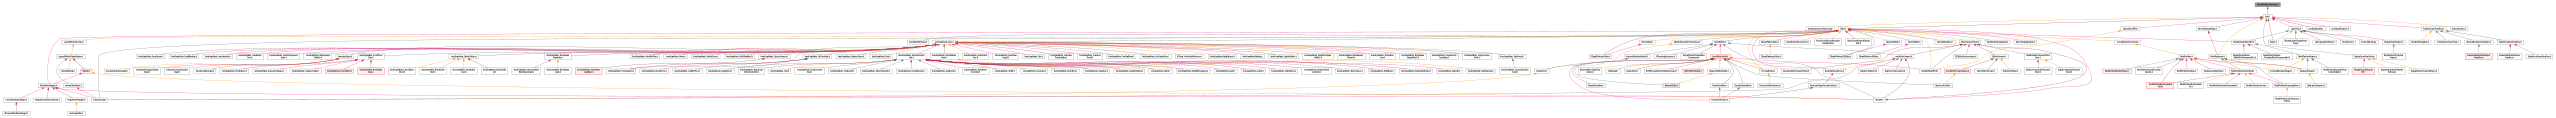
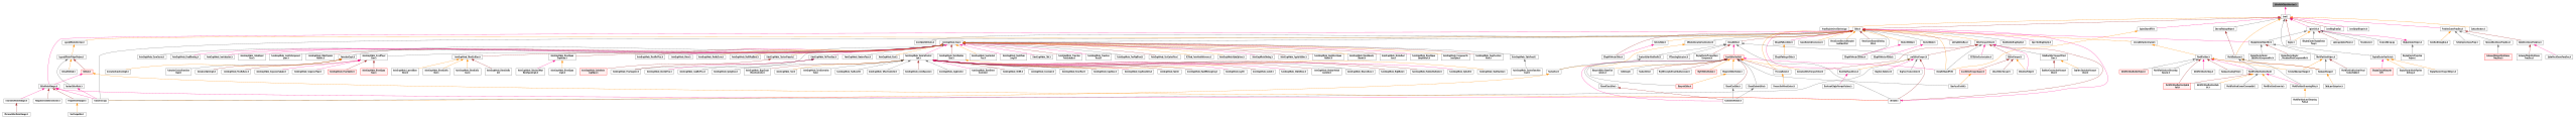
  digraph {
    fontname=Oswald
    node [color=grey40 fillcolor=white fontname=Oswald fontsize=10 shape=box style=filled]
    edge [color=brown dir=back fontname=Oswald fontsize=10 labelfontname=Helvetica labelfontsize=10 style=solid]
    n1 [color=gray40 fillcolor=grey60 fontcolor=black height=0.2 label="EditorPathObjectInterface.h" width=0.4]
    n2 [height=0.2 label="Level.h" width=0.4]
    n3 [height=0.2 label="AsyncRegisterLevelContext.cpp" width=0.4]
    n4 [height=0.2 label="Editor.h" width=0.4]
    n5 [height=0.2 label="Engine.h" width=0.4]
    n6 [height=0.2 label="EngineSharedPCH.h" width=0.4]
    n7 [height=0.2 label="EngineUtils.h" width=0.4]
    n8 [height=0.2 label="ExternalPackageHelper.h" width=0.4]
    n9 [height=0.2 label="WorldDataLayers.h" width=0.4]
    n10 [height=0.2 label="LevelDragDropOp.h" width=0.4]
    n11 [height=0.2 label="LevelScriptBlueprint.h" width=0.4]
    n12 [height=0.2 label="PrimitiveSceneProxyDesc.h" width=0.4]
    n13 [height=0.2 label="SurfaceIterators.h" width=0.4]
    n14 [height=0.2 label="WorldPartitionHelpers.h" width=0.4]
    n15 [height=0.2 label="AnimGraphNode_Base.h" width=0.4]
    n16 [height=0.2 label="AnimNodeEditModes.h" width=0.4]
    n17 [height=0.2 label="BookMarkTypeActions.h" width=0.4]
    n18 [height=0.2 label="BrushBuilderDragDropOp.h" width=0.4]
    n19 [height=0.2 label="DisplayClusterObjectRef.h" width=0.4]
    n20 [height=0.2 label="EdModeInteractiveToolsContext.h" width=0.4]
    n21 [height=0.2 label="FractureTool.cpp" width=0.4]
    n22 [height=0.2 label="EditorModeManager.h" width=0.4]
    n23 [height=0.2 label="EditorViewportClient.h" width=0.4]
    n24 [height=0.2 label="UnrealEdSharedPCH.h" width=0.4]
    n25 [height=0.2 label="ExportTextDragDropOp.h" width=0.4]
    n26 [height=0.2 label="ExternalDirtyActorsTracker.h" width=0.4]
    n27 [height=0.2 label="GameModeInfoCustomizer.h" width=0.4]
    n28 [height=0.2 label="LegacyEdModeInterfaces.h" width=0.4]
    n29 [height=0.2 label="MovieSceneDirectorBlueprint\lConditionUtils.h" width=0.4]
    n30 [height=0.2 label="MovieSceneDynamicBinding\lUtils.h" width=0.4]
    n31 [height=0.2 label="PersonaModule.h" width=0.4]
    n32 [height=0.2 label="SGraphPinNumSlider.h" width=0.4]
    n33 [height=0.2 label="SGraphPinVector2DSlider.h" width=0.4]
    n34 [height=0.2 label="SGraphPinVectorSlider.h" width=0.4]
    n35 [height=0.2 label="SVector2DSlider.h" width=0.4]
    n36 [height=0.2 label="SVector4Slider.h" width=0.4]
    n37 [height=0.2 label="SVectorSlider.h" width=0.4]
    n38 [height=0.2 label="SubTrackEditorBase.h" width=0.4]
    n39 [height=0.2 label="UnrealEdMisc.h" width=0.4]
    n40 [height=0.2 label="DisplayClusterHelpers.h" width=0.4]
    n41 [height=0.2 label="IDisplayClusterDisplayDevice\lProxy.h" width=0.4]
    n42 [height=0.2 label="LandscapeSplineProxies.h" width=0.4]
    n43 [height=0.2 label="PawnIterator.h" width=0.4]
    n44 [height=0.2 label="Texture2DArray.cpp" width=0.4]
    n45 [height=0.2 label="DataLayerManager.h" width=0.4]
    n46 [height=0.2 label="WorldPartitionRuntimeHash.h" width=0.4]
    n47 [height=0.2 label="WorldPartitionStreamingPolicy.h" width=0.4]
    n48 [height=0.2 label="AnimNextDebugDraw.h" width=0.4]
    n49 [height=0.2 label="ParticleSystemSceneProxy.h" width=0.4]
    n50 [height=0.2 label="SkinnedMeshSceneProxyDesc.h" width=0.4]
    n51 [height=0.2 label="StaticMeshSceneProxyDesc.h" width=0.4]
    n52 [height=0.2 label="ExternalDataLayerManager.h" width=0.4]
    n53 [height=0.2 label="WorldPartitionRuntimeVirtual\lTextureBuilder.h" width=0.4]
    n54 [height=0.2 label="AnimGraphNodeAlphaOptions.h" width=0.4]
    n55 [height=0.2 label="AnimGraphNodeBinding.h" width=0.4]
    n56 [height=0.2 label="AnimGraphNode_ApplyAdditive.h" width=0.4]
    n57 [height=0.2 label="AnimGraphNode_ApplyMeshSpace\lAdditive.h" width=0.4]
    n58 [height=0.2 label="AnimGraphNode_AssetPlayer\lBase.h" width=0.4]
    n59 [height=0.2 label="AnimGraphNode_BlendBoneBy\lChannel.h" width=0.4]
    n60 [height=0.2 label="AnimGraphNode_BlendListBase.h" width=0.4]
    n61 [height=0.2 label="AnimGraphNode_BlendSpace\lGraphBase.h" width=0.4]
    n62 [height=0.2 label="AnimGraphNode_BlendSpace\lSampleResult.h" width=0.4]
    n63 [height=0.2 label="AnimGraphNode_ComponentTo\lLocalSpace.h" width=0.4]
    n64 [height=0.2 label="AnimGraphNode_CopyPoseFrom\lMesh.h" width=0.4]
    n65 [height=0.2 label="AnimGraphNode_CurveSource.h" width=0.4]
    n66 [height=0.2 label="AnimGraphNode_CustomProperty.h" width=0.4]
    n67 [height=0.2 label="AnimGraphNode_DeadBlending.h" width=0.4]
    n68 [height=0.2 label="AnimGraphNode_Inertialization.h" width=0.4]
    n69 [height=0.2 label="AnimGraphNode_LinkedInput\lPose.h" width=0.4]
    n70 [height=0.2 label="AnimGraphNode_LocalToComponent\lSpace.h" width=0.4]
    n71 [height=0.2 label="AnimGraphNode_MakeDynamic\lAdditive.h" width=0.4]
    n72 [height=0.2 label="AnimGraphNode_MeshRefPose.h" width=0.4]
    n73 [height=0.2 label="AnimGraphNode_Mirror.h" width=0.4]
    n74 [height=0.2 label="AnimGraphNode_ModifyCurve.h" width=0.4]
    n75 [height=0.2 label="AnimGraphNode_MultiWayBlend.h" width=0.4]
    n76 [height=0.2 label="AnimGraphNode_PoseSnapshot.h" width=0.4]
    n77 [height=0.2 label="AnimGraphNode_RandomPlayer.h" width=0.4]
    n78 [height=0.2 label="AnimGraphNode_RefPoseBase.h" width=0.4]
    n79 [height=0.2 label="AnimGraphNode_Root.h" width=0.4]
    n80 [height=0.2 label="AnimGraphNode_RotateRoot\lBone.h" width=0.4]
    n81 [height=0.2 label="AnimGraphNode_SaveCached\lPose.h" width=0.4]
    n82 [height=0.2 label="AnimGraphNode_ScaleChain\lLength.h" width=0.4]
    n83 [height=0.2 label="AnimGraphNode_SkeletalControl\lBase.h" width=0.4]
    n84 [height=0.2 label="AnimGraphNode_Slot.h" width=0.4]
    n85 [height=0.2 label="AnimGraphNode_StateMachine\lBase.h" width=0.4]
    n86 [height=0.2 label="AnimGraphNode_StateResult.h" width=0.4]
    n87 [height=0.2 label="AnimGraphNode_Transition\lPoseEvaluator.h" width=0.4]
    n88 [height=0.2 label="AnimGraphNode_Transition\lResult.h" width=0.4]
    n89 [height=0.2 label="AnimGraphNode_TwoWayBlend.h" width=0.4]
    n90 [height=0.2 label="AnimGraphNode_UseCachedPose.h" width=0.4]
    n91 [height=0.2 label="AnimationGraph.h" width=0.4]
    n92 [height=0.2 label="K2Node_AnimNodeReference.h" width=0.4]
    n93 [height=0.2 label="BookmarkSingleViewportActions.h" width=0.4]
    n94 [height=0.2 label="DisplayClusterRender\l_ProceduralMeshComponentRef.h" width=0.4]
    n95 [height=0.2 label="DisplayClusterRender\l_StaticMeshComponentRef.h" width=0.4]
    n96 [height=0.2 label="DisplayClusterRootActor.h" width=0.4]
    n97 [height=0.2 label="FractureTool.h" width=0.4]
    n98 [height=0.2 label="UnrealEd.h" width=0.4]
    n99 [height=0.2 label="AssetEditorModeManager.h" width=0.4]
    n100 [height=0.2 label="NavigationToolEditorSelection.h" width=0.4]
    n101 [height=0.2 label="WidgetModeManager.h" width=0.4]
    n102 [height=0.2 label="AnimationEditorViewportClient.h" width=0.4]
    n103 [height=0.2 label="DataflowEditorViewportClient\lBase.h" width=0.4]
    n104 [height=0.2 label="ISCSEditorCustomization.h" width=0.4]
    n105 [height=0.2 label="LevelEditorViewport.h" width=0.4]
    n106 [height=0.2 label="SEditorViewport.h" width=0.4]
    n107 [height=0.2 label="SSkeletonWidget.h" width=0.4]
    n108 [height=0.2 label="WorldPartition.h" width=0.4]
    n109 [height=0.2 label="LegacyEdModeWidgetHelpers.h" width=0.4]
    n110 [height=0.2 label="PersonaToolMenuContext.h" width=0.4]
    n111 [height=0.2 label="SGraphPinIntegerSlider.h" width=0.4]
    n112 [height=0.2 label="SGraphPinVector4Slider.h" width=0.4]
    n113 [color=red fillcolor="#FFF0F0" height=0.2 label="AssetEditorToolkit.h" width=0.4]
    n114 [height=0.2 label="DisplayClusterPreviewShare\lComponent.h" width=0.4]
    n115 [height=0.2 label="FractureEditorModeToolkit.h" width=0.4]
    n116 [height=0.2 label="VPScoutingSubsystem.h" width=0.4]
    n117 [color=red fillcolor="#FFF0F0" height=0.2 label="AnimGraphNode_BlendSpace\lBase.h" width=0.4]
    n118 [height=0.2 label="AnimGraphNode_PoseByName.h" width=0.4]
    n119 [color=red fillcolor="#FFF0F0" height=0.2 label="AnimGraphNode_PoseHandler.h" width=0.4]
    n120 [height=0.2 label="AnimGraphNode_SequenceEvaluator.h" width=0.4]
    n121 [height=0.2 label="AnimGraphNode_SequencePlayer.h" width=0.4]
    n122 [height=0.2 label="AnimGraphNode_BlendListBy\lBool.h" width=0.4]
    n123 [height=0.2 label="AnimGraphNode_BlendListBy\lEnum.h" width=0.4]
    n124 [height=0.2 label="AnimGraphNode_BlendListBy\lInt.h" width=0.4]
    n125 [height=0.2 label="AnimGraphNode_LayeredBone\lBlend.h" width=0.4]
    n126 [height=0.2 label="AnimGraphNode_BlendSpace\lGraph.h" width=0.4]
    n127 [height=0.2 label="AnimGraphNode_RotationOffset\lBlendSpaceGraph.h" width=0.4]
    n128 [color=red fillcolor="#FFF0F0" height=0.2 label="AnimGraphNode_LinkedAnim\lGraphBase.h" width=0.4]
    n129 [height=0.2 label="AnimGraphNode_IdentityPose.h" width=0.4]
    n130 [height=0.2 label="AnimGraphNode_LocalRefPose.h" width=0.4]
    n131 [height=0.2 label="AnimGraphNode_AnimDynamics.h" width=0.4]
    n132 [height=0.2 label="AnimGraphNode_ApplyLimits.h" width=0.4]
    n133 [height=0.2 label="AnimGraphNode_BoneDriven\lController.h" width=0.4]
    n134 [height=0.2 label="AnimGraphNode_CCDIK.h" width=0.4]
    n135 [height=0.2 label="AnimGraphNode_Constraint.h" width=0.4]
    n136 [height=0.2 label="AnimGraphNode_CopyBone.h" width=0.4]
    n137 [height=0.2 label="AnimGraphNode_CopyBoneDelta.h" width=0.4]
    n138 [height=0.2 label="AnimGraphNode_Fabrik.h" width=0.4]
    n139 [height=0.2 label="AnimGraphNode_HandIKRetargeting.h" width=0.4]
    n140 [height=0.2 label="AnimGraphNode_LegIK.h" width=0.4]
    n141 [height=0.2 label="AnimGraphNode_LookAt.h" width=0.4]
    n142 [height=0.2 label="AnimGraphNode_ModifyBone.h" width=0.4]
    n143 [height=0.2 label="AnimGraphNode_ModularVehicle\lController.h" width=0.4]
    n144 [height=0.2 label="AnimGraphNode_ObserveBone.h" width=0.4]
    n145 [height=0.2 label="AnimGraphNode_ResetRoot.h" width=0.4]
    n146 [height=0.2 label="AnimGraphNode_RigidBody.h" width=0.4]
    n147 [height=0.2 label="AnimGraphNode_RotationMultiplier.h" width=0.4]
    n148 [height=0.2 label="AnimGraphNode_SplineIK.h" width=0.4]
    n149 [height=0.2 label="AnimGraphNode_SpringBone.h" width=0.4]
    n150 [height=0.2 label="AnimGraphNode_StageCoach\lWheelController.h" width=0.4]
    n151 [height=0.2 label="AnimGraphNode_Trail.h" width=0.4]
    n152 [height=0.2 label="AnimGraphNode_TwistCorrective\lNode.h" width=0.4]
    n153 [height=0.2 label="AnimGraphNode_TwoBoneIK.h" width=0.4]
    n154 [height=0.2 label="AnimGraphNode_WheelController.h" width=0.4]
    n155 [height=0.2 label="AnimGraphNode_StateMachine.h" width=0.4]
    n156 [height=0.2 label="AnimGraphNode_CustomTransition\lResult.h" width=0.4]
-   n157 [height=0.2 label="AnimationBlendSpaceSample\lGraph.h" width=0.4]
    n158 [height=0.2 label="AnimationCustomTransition\lGraph.h" width=0.4]
    n159 [height=0.2 label="AnimationStateGraph.h" width=0.4]
    n160 [height=0.2 label="AnimationTransitionGraph.h" width=0.4]
    n161 [height=0.2 label="DisplayClusterMoviePipeline\lSettings.h" width=0.4]
    n162 [height=0.2 label="DisplayClusterViewportHelpers.h" width=0.4]
    n163 [color=red fillcolor="#FFF0F0" height=0.2 label="IDisplayClusterBlueprint\lAPI.h" width=0.4]
    n164 [height=0.2 label="IPersonaEditorModeManager.h" width=0.4]
    n165 [height=0.2 label="ToolCompatible.h" width=0.4]
    n166 [height=0.2 label="DataflowConstructionViewport\lClient.h" width=0.4]
    n167 [height=0.2 label="DataflowSimulationViewport\lClient.h" width=0.4]
    n168 [height=0.2 label="DragTool_BoxSelect.h" width=0.4]
    n169 [height=0.2 label="DragTool_FrustumSelect.h" width=0.4]
    n170 [color=red fillcolor="#FFF0F0" height=0.2 label="AssetEditorViewportLayout.h" width=0.4]
    n171 [height=0.2 label="SAssetEditorViewport.h" width=0.4]
    n172 [height=0.2 label="BaseAssetToolkit.h" width=0.4]
    n173 [height=0.2 label="DataLayerLoadingPolicy.h" width=0.4]
    n174 [color=red fillcolor="#FFF0F0" height=0.2 label="WorldPartitionBuilderHelpers.h" width=0.4]
    n175 [height=0.2 label="WorldPartitionLevelStreaming\lDynamic.h" width=0.4]
    n176 [color=red fillcolor="#FFF0F0" height=0.2 label="WorldPartitionRuntimeSpatial\lHash.h" width=0.4]
    n177 [height=0.2 label="WorldPartitionSettings.h" width=0.4]
    n178 [height=0.2 label="DataLayerSubsystem.h" width=0.4]
    n179 [height=0.2 label="WorldPartitionConvertCommandlet.h" width=0.4]
    n180 [height=0.2 label="WorldPartitionConverter.h" width=0.4]
    n181 [height=0.2 label="WorldPartitionRuntimeHash\lSet.h" width=0.4]
    n182 [height=0.2 label="WorldPartitionLevelStreaming\lPolicy.h" width=0.4]
    n183 [height=0.2 label="DefaultEdMode.h" width=0.4]
    n184 [color=red fillcolor="#FFF0F0" height=0.2 label="EdMode.h" width=0.4]
    n185 [height=0.2 label="FractureEditorMode.h" width=0.4]
    n186 [height=0.2 label="AudioEditorModule.h" width=0.4]
    n187 [color=red fillcolor="#FFF0F0" height=0.2 label="BlueprintEditor.h" width=0.4]
    n188 [height=0.2 label="BlueprintEditorModule.h" width=0.4]
    n189 [height=0.2 label="BlueprintEditorSharedTab\lFactories.h" width=0.4]
    n190 [height=0.2 label="FindInGraph.h" width=0.4]
    n191 [height=0.2 label="FractureEditor.h" width=0.4]
    n192 [height=0.2 label="ISoundClassEditor.h" width=0.4]
    n193 [height=0.2 label="ISoundCueEditor.h" width=0.4]
    n194 [height=0.2 label="ISoundSubmixEditor.h" width=0.4]
    n195 [height=0.2 label="RigVMCompilerResultsTabSummoner.h" width=0.4]
    n196 [color=red fillcolor="#FFF0F0" height=0.2 label="RigVMEditorModule.h" width=0.4]
    n197 [height=0.2 label="DisplayClusterProjection\lHelpers.h" width=0.4]
    n198 [color=red fillcolor="#FFF0F0" height=0.2 label="InstancedSkinnedMeshScene\lProxyDesc.h" width=0.4]
    n199 [height=0.2 label="InstancedStaticMeshScene\lProxyDesc.h" width=0.4]
    n200 [height=0.2 label="SplineMeshSceneProxyDesc.h" width=0.4]
    n1 -> n2 [color=deeppink]
    n2 -> n3 [color=darkorange]
    n2 -> n4
    n2 -> n5
    n2 -> n6 [color=deeppink]
    n2 -> n7 [color=deeppink]
    n2 -> n8 [color=gray40]
    n2 -> n9 [color=darkorange]
    n2 -> n10
    n2 -> n11 [color=deeppink]
    n2 -> n12 [color=deeppink]
    n2 -> n13 [color=darkorange]
    n2 -> n14 [color=gray40]
    n4 -> n15 [color=gray40]
    n4 -> n16 [color=gray40]
    n4 -> n17 [color=deeppink]
    n4 -> n18 [color=gray40]
    n4 -> n19 [color=deeppink]
    n4 -> n20 [color=gray40]
    n4 -> n21 [color=gray40]
    n4 -> n22 [color=deeppink]
    n4 -> n23 [color=darkorange]
    n4 -> n24 [color=darkorange]
    n4 -> n25 [color=deeppink]
    n4 -> n26 [color=darkorange]
    n4 -> n27 [color=darkorange]
    n4 -> n28 [color=darkorange]
    n4 -> n29 [color=darkorange]
    n4 -> n30
    n4 -> n31 [color=darkorange]
    n4 -> n32 [color=deeppink]
    n4 -> n33 [color=gray40]
    n4 -> n34
    n4 -> n35 [color=darkorange]
    n4 -> n36 [color=gray40]
    n4 -> n37 [color=darkorange]
    n4 -> n38
    n4 -> n39
    n6 -> n24 [color=darkorange]
    n7 -> n5 [color=darkorange]
    n7 -> n19 [color=gray40]
-   n7 -> n40 [color=deeppink]
+   n40 -> n7 [color=deeppink]
    n7 -> n41 [color=gray40]
    n7 -> n42
    n7 -> n43 [color=gray40]
    n7 -> n44 [color=gray40]
    n8 -> n9
    n9 -> n45 [color=darkorange]
    n9 -> n46 [color=gray40]
    n9 -> n47 [color=gray40]
    n12 -> n48 [color=darkorange]
    n12 -> n49 [color=gray40]
    n12 -> n50 [color=gray40]
    n12 -> n51
    n14 -> n45 [color=gray40]
    n14 -> n52 [color=darkorange]
    n14 -> n53
    n15 -> n54 [color=darkorange]
    n15 -> n55 [color=deeppink]
    n15 -> n56
    n15 -> n57
    n15 -> n58 [color=gray40]
    n15 -> n59 [color=darkorange]
    n15 -> n60
    n15 -> n61
    n15 -> n62 [color=deeppink]
    n15 -> n63 [color=darkorange]
    n15 -> n64
    n15 -> n65 [color=gray40]
    n15 -> n66 [color=darkorange]
    n15 -> n67 [color=deeppink]
    n15 -> n68 [color=deeppink]
    n15 -> n69 [color=deeppink]
    n15 -> n70 [color=gray40]
    n15 -> n71
    n15 -> n72
    n15 -> n73 [color=deeppink]
    n15 -> n74 [color=darkorange]
    n15 -> n75 [color=darkorange]
    n15 -> n76 [color=gray40]
    n15 -> n77 [color=gray40]
    n15 -> n78 [color=deeppink]
    n15 -> n79 [color=darkorange]
    n15 -> n80
    n15 -> n81 [color=darkorange]
    n15 -> n82 [color=deeppink]
    n15 -> n83 [color=deeppink]
    n15 -> n84 [color=deeppink]
    n15 -> n85
    n15 -> n86 [color=gray40]
    n15 -> n87
    n15 -> n88 [color=deeppink]
    n15 -> n89 [color=gray40]
    n15 -> n90
    n15 -> n91 [color=gray40]
    n15 -> n92 [color=darkorange]
    n17 -> n93 [color=deeppink]
    n19 -> n94
    n19 -> n95 [color=gray40]
    n19 -> n96 [color=gray40]
    n20 -> n97 [color=darkorange]
    n22 -> n21 [color=deeppink]
    n22 -> n98 [color=deeppink]
    n22 -> n99 [color=deeppink]
    n22 -> n100
    n22 -> n101
    n23 -> n24 [color=gray40]
    n23 -> n98
    n23 -> n102
    n23 -> n103 [color=gray40]
    n23 -> n104 [color=deeppink]
    n23 -> n105
    n23 -> n106
+   n23 -> n107 [color=deeppink]
    n26 -> n108 [color=darkorange]
    n28 -> n109 [color=darkorange]
    n31 -> n110 [color=darkorange]
    n32 -> n111 [color=darkorange]
    n35 -> n33 [color=deeppink]
    n36 -> n112 [color=deeppink]
    n37 -> n34 [color=deeppink]
    n39 -> n98 [color=gray40]
    n39 -> n105 [color=gray40]
    n39 -> n113 [color=deeppink]
    n39 -> n114
    n39 -> n115 [color=gray40]
    n39 -> n116 [color=gray40]
    n40 -> n197 [color=gray40]
    n45 -> n178 [color=darkorange]
    n46 -> n47 [color=deeppink]
    n46 -> n176
    n46 -> n179 [color=gray40]
    n46 -> n180 [color=darkorange]
    n46 -> n181 [color=darkorange]
    n47 -> n182 [color=darkorange]
    n50 -> n198 [color=gray40]
    n51 -> n199
    n51 -> n200 [color=deeppink]
    n58 -> n117
    n58 -> n118
    n58 -> n119
    n58 -> n120 [color=deeppink]
    n58 -> n121 [color=deeppink]
    n60 -> n122 [color=darkorange]
    n60 -> n123 [color=darkorange]
    n60 -> n124
    n60 -> n125 [color=darkorange]
    n61 -> n126 [color=darkorange]
    n61 -> n127 [color=deeppink]
    n66 -> n128
    n78 -> n76
    n78 -> n129 [color=deeppink]
    n78 -> n130 [color=gray40]
    n83 -> n131
    n83 -> n132 [color=gray40]
    n83 -> n133 [color=deeppink]
    n83 -> n134
    n83 -> n135 [color=gray40]
    n83 -> n136
    n83 -> n137 [color=deeppink]
    n83 -> n138
    n83 -> n139
    n83 -> n140 [color=deeppink]
    n83 -> n141
    n83 -> n142 [color=deeppink]
    n83 -> n143
    n83 -> n144 [color=gray40]
    n83 -> n145 [color=gray40]
    n83 -> n146
    n83 -> n147
    n83 -> n148 [color=deeppink]
    n83 -> n149 [color=gray40]
    n83 -> n150
    n83 -> n151 [color=darkorange]
    n83 -> n152 [color=gray40]
    n83 -> n153 [color=gray40]
    n83 -> n154 [color=gray40]
    n85 -> n155 [color=darkorange]
    n86 -> n156 [color=gray40]
-   n91 -> n157 [color=deeppink]
    n91 -> n158 [color=gray40]
    n91 -> n159
    n91 -> n160 [color=darkorange]
    n96 -> n161 [color=darkorange]
    n96 -> n162 [color=darkorange]
    n96 -> n163 [color=deeppink]
    n97 -> n21 [color=darkorange]
    n98 -> n4 [color=deeppink]
    n99 -> n164
    n101 -> n165 [color=darkorange]
    n103 -> n166
    n103 -> n167 [color=darkorange]
    n105 -> n17 [color=darkorange]
    n105 -> n21 [color=gray40]
    n105 -> n98
    n105 -> n168 [color=deeppink]
    n105 -> n169 [color=gray40]
    n106 -> n107 [color=darkorange]
    n106 -> n170
    n106 -> n171
    n108 -> n45
    n108 -> n46 [color=deeppink]
    n108 -> n52 [color=darkorange]
    n108 -> n173
    n108 -> n174 [color=gray40]
    n108 -> n175 [color=gray40]
    n108 -> n176
    n108 -> n177 [color=deeppink]
    n109 -> n183 [color=darkorange]
    n109 -> n184
    n109 -> n185 [color=gray40]
    n113 -> n24 [color=deeppink]
    n113 -> n31
    n113 -> n102 [color=darkorange]
    n113 -> n172 [color=gray40]
    n113 -> n186 [color=deeppink]
    n113 -> n187 [color=gray40]
    n113 -> n188 [color=darkorange]
    n113 -> n189 [color=darkorange]
    n113 -> n190 [color=gray40]
    n113 -> n191
    n113 -> n192 [color=gray40]
    n113 -> n193
    n113 -> n194 [color=gray40]
    n113 -> n195
    n113 -> n196 [color=darkorange]
    n115 -> n97 [color=gray40]
    n170 -> n172 [color=darkorange]
    n184 -> n22 [color=deeppink]
    n184 -> n98 [color=darkorange]
    n185 -> n21 [color=deeppink]
    n188 -> n187 [color=darkorange]
-   n93 -> n186
+   n192 -> n186
    n193 -> n186 [color=gray40]
    n194 -> n186 [color=gray40]
  }
